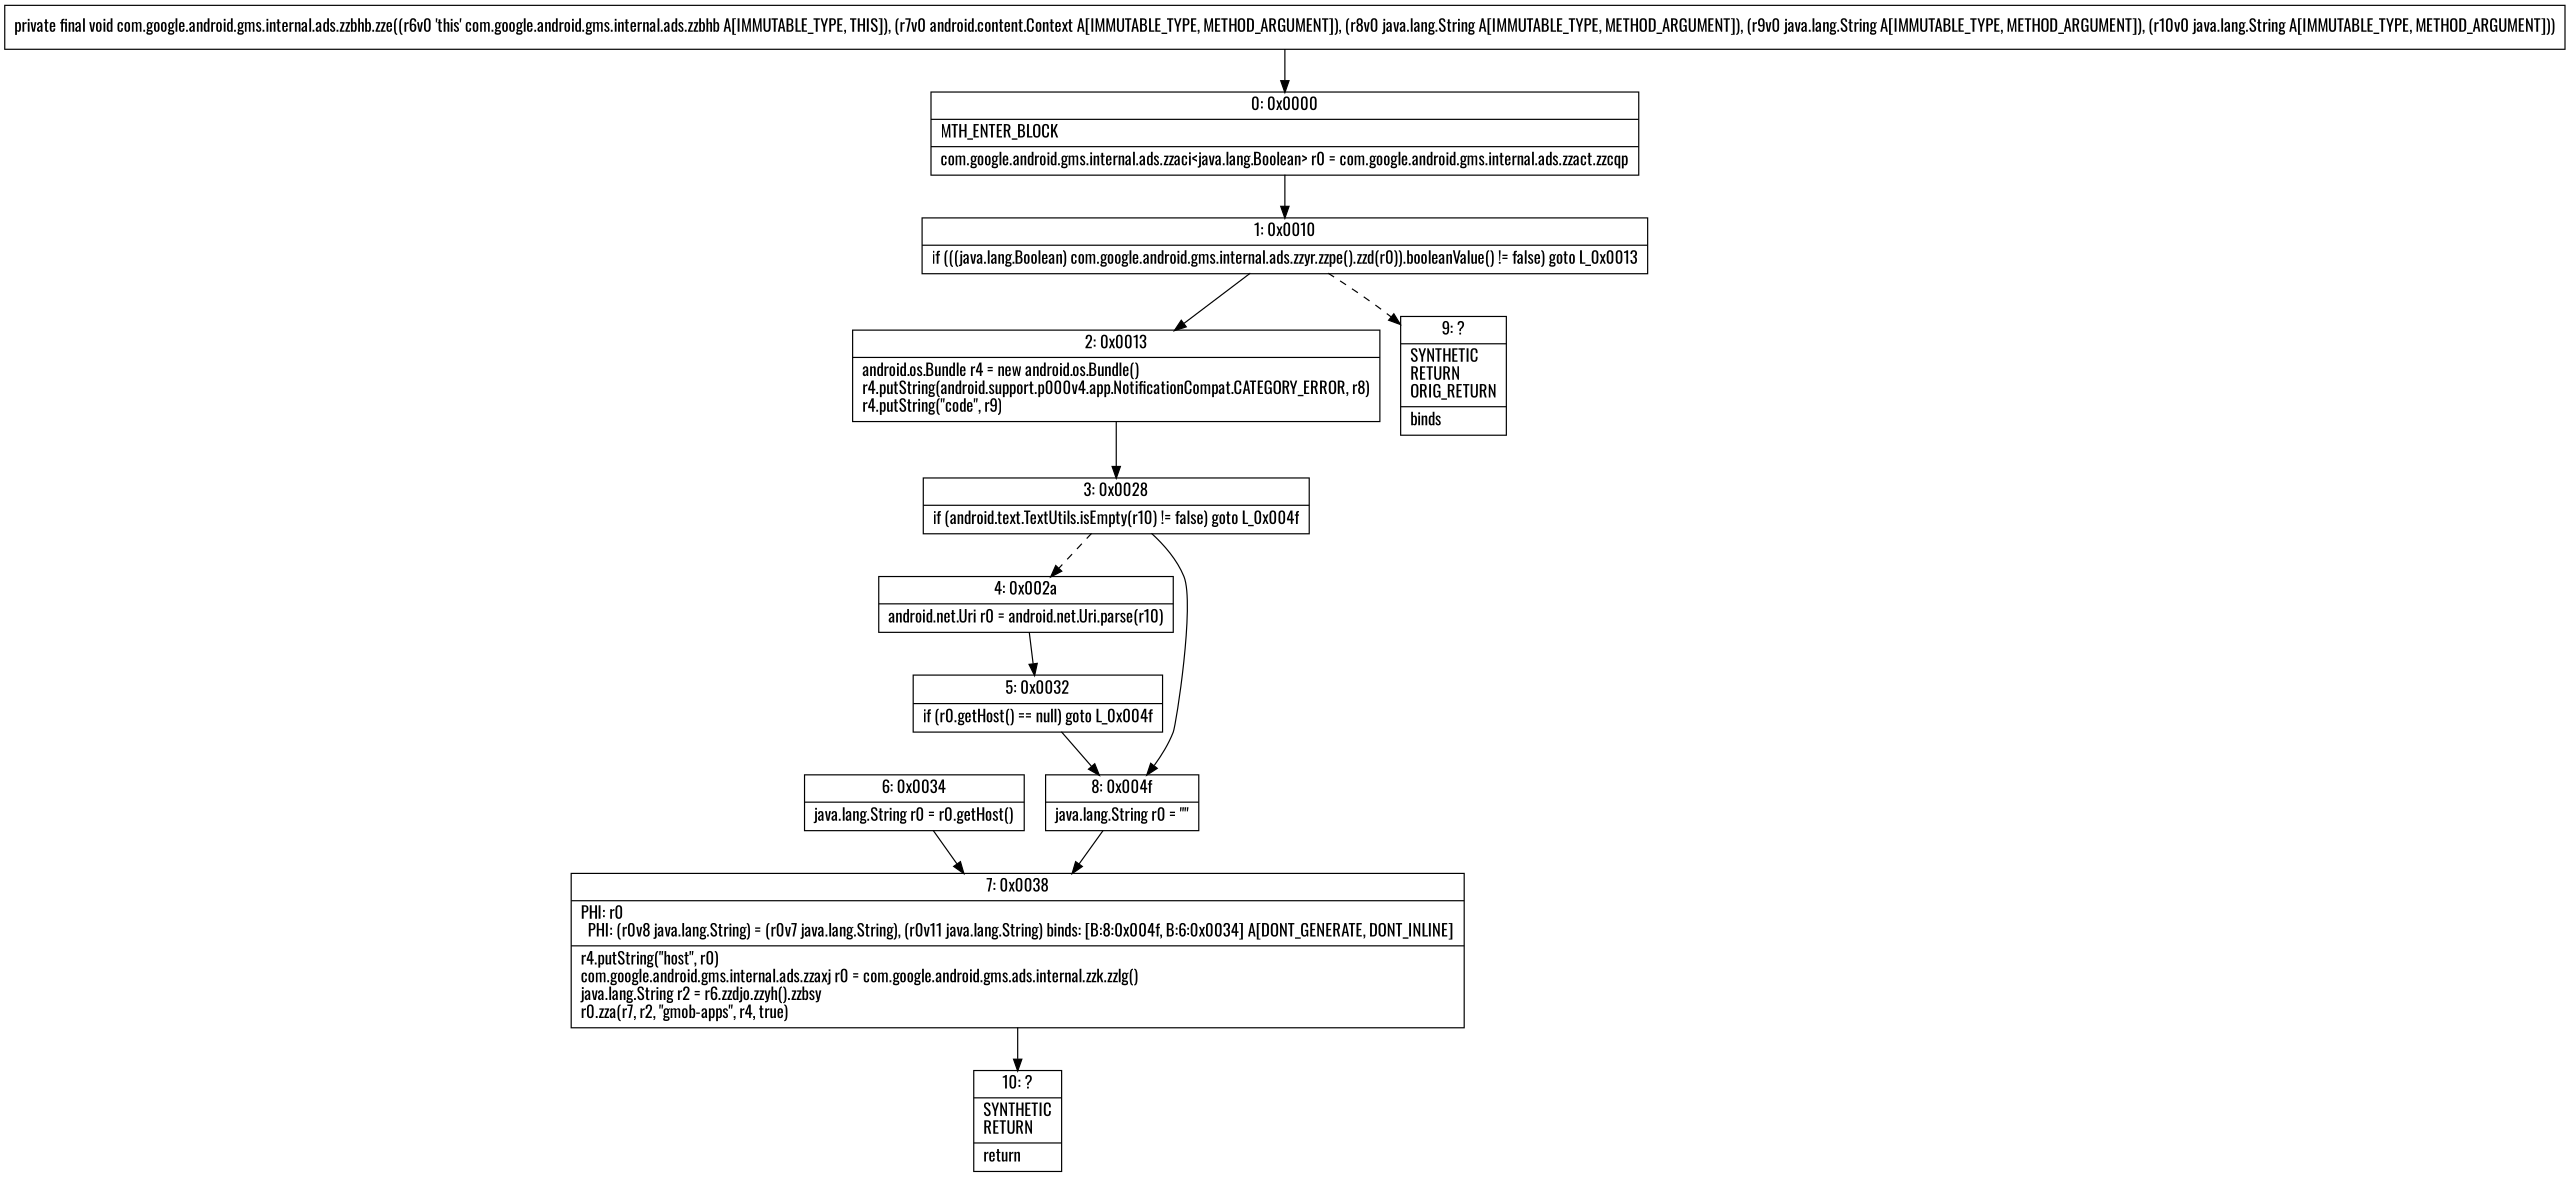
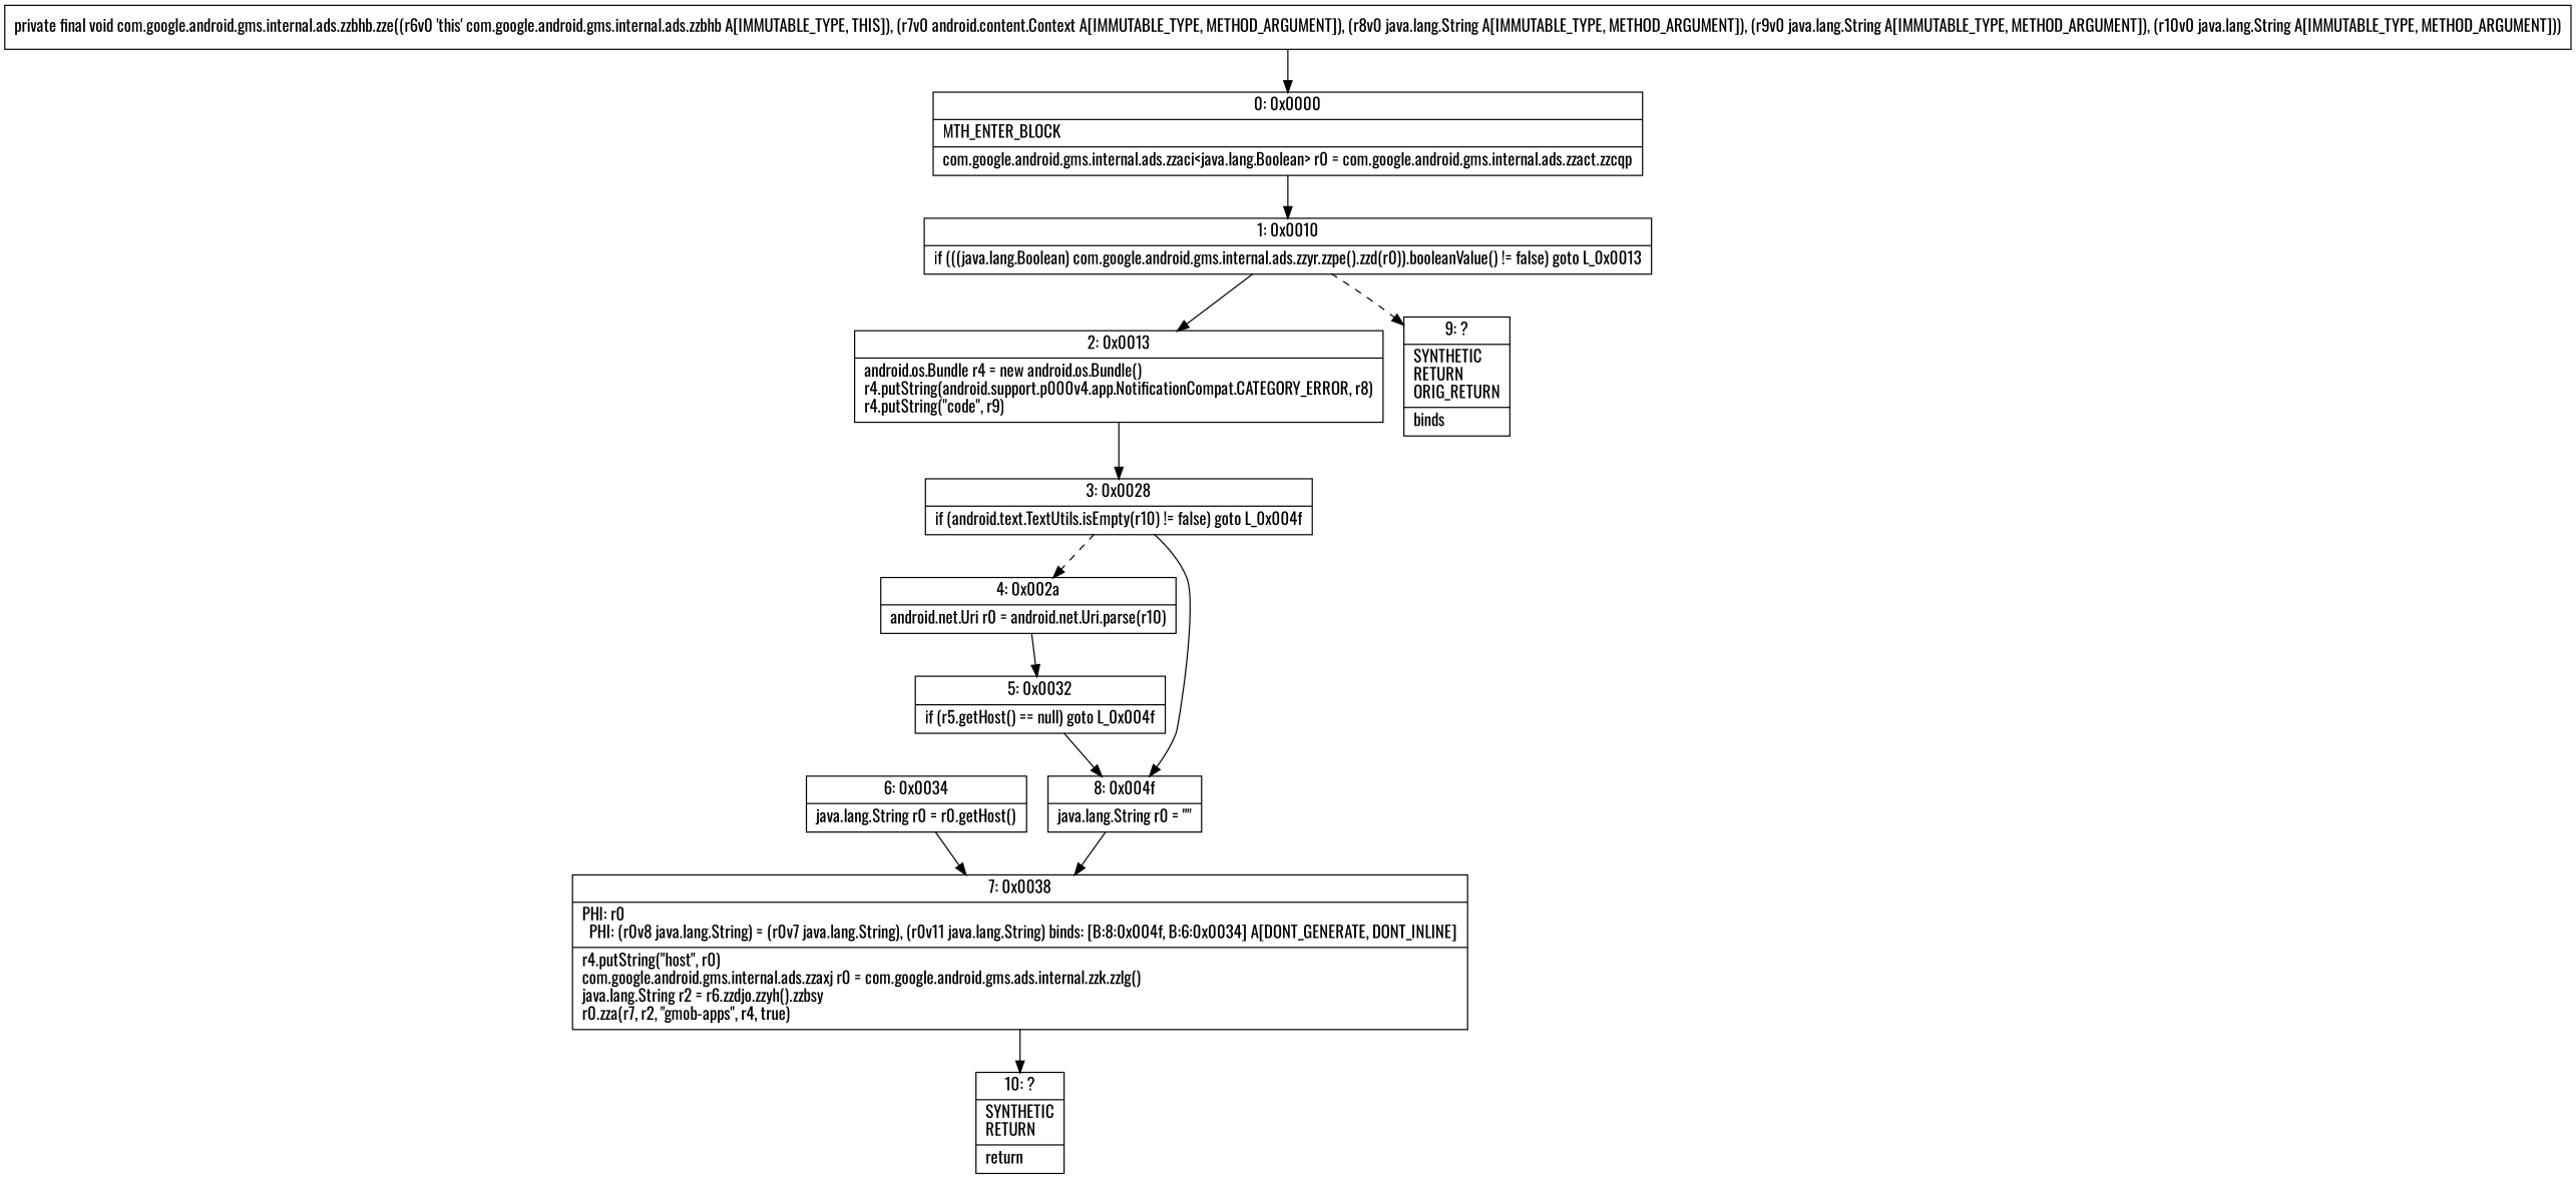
  digraph {
    fontname=Oswald
    node [fontname=Oswald shape=record]
    edge [fontname=Oswald]
    n1 [label="{0\:\ 0x0000|MTH_ENTER_BLOCK\l|com.google.android.gms.internal.ads.zzaci\<java.lang.Boolean\> r0 = com.google.android.gms.internal.ads.zzact.zzcqp\l}"]
    n2 [label="{1\:\ 0x0010|if (((java.lang.Boolean) com.google.android.gms.internal.ads.zzyr.zzpe().zzd(r0)).booleanValue() != false) goto L_0x0013\l}"]
    n3 [label="{2\:\ 0x0013|android.os.Bundle r4 = new android.os.Bundle()\lr4.putString(android.support.p000v4.app.NotificationCompat.CATEGORY_ERROR, r8)\lr4.putString(\"code\", r9)\l}"]
    n4 [label="{9\:\ ?|SYNTHETIC\lRETURN\lORIG_RETURN\l|binds\l}"]
    n5 [label="{3\:\ 0x0028|if (android.text.TextUtils.isEmpty(r10) != false) goto L_0x004f\l}"]
    n6 [label="{4\:\ 0x002a|android.net.Uri r0 = android.net.Uri.parse(r10)\l}"]
    n7 [label="{8\:\ 0x004f|java.lang.String r0 = \"\"\l}"]
-   n8 [label="{5\:\ 0x0032|if (r0.getHost() == null) goto L_0x004f\l}"]
+   n8 [label="{5\:\ 0x0032|if (r5.getHost() == null) goto L_0x004f\l}"]
    n9 [label="{7\:\ 0x0038|PHI: r0 \l  PHI: (r0v8 java.lang.String) = (r0v7 java.lang.String), (r0v11 java.lang.String) binds: [B:8:0x004f, B:6:0x0034] A[DONT_GENERATE, DONT_INLINE]\l|r4.putString(\"host\", r0)\lcom.google.android.gms.internal.ads.zzaxj r0 = com.google.android.gms.ads.internal.zzk.zzlg()\ljava.lang.String r2 = r6.zzdjo.zzyh().zzbsy\lr0.zza(r7, r2, \"gmob\-apps\", r4, true)\l}"]
    n10 [label="{6\:\ 0x0034|java.lang.String r0 = r0.getHost()\l}"]
    n11 [label="{10\:\ ?|SYNTHETIC\lRETURN\l|return\l}"]
    n12 [label="{private final void com.google.android.gms.internal.ads.zzbhb.zze((r6v0 'this' com.google.android.gms.internal.ads.zzbhb A[IMMUTABLE_TYPE, THIS]), (r7v0 android.content.Context A[IMMUTABLE_TYPE, METHOD_ARGUMENT]), (r8v0 java.lang.String A[IMMUTABLE_TYPE, METHOD_ARGUMENT]), (r9v0 java.lang.String A[IMMUTABLE_TYPE, METHOD_ARGUMENT]), (r10v0 java.lang.String A[IMMUTABLE_TYPE, METHOD_ARGUMENT])) }"]
    n1 -> n2
    n2 -> n3
    n2 -> n4 [style=dashed]
    n3 -> n5
    n5 -> n6 [style=dashed]
    n5 -> n7
    n6 -> n8
    n7 -> n9
    n8 -> n7
    n9 -> n11
    n10 -> n9
    n12 -> n1
  }
